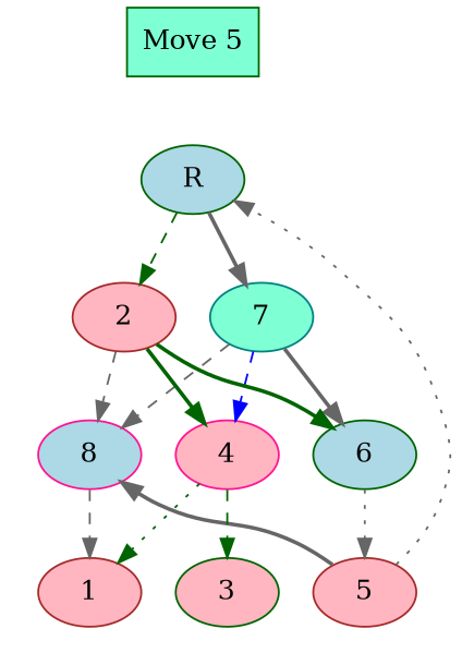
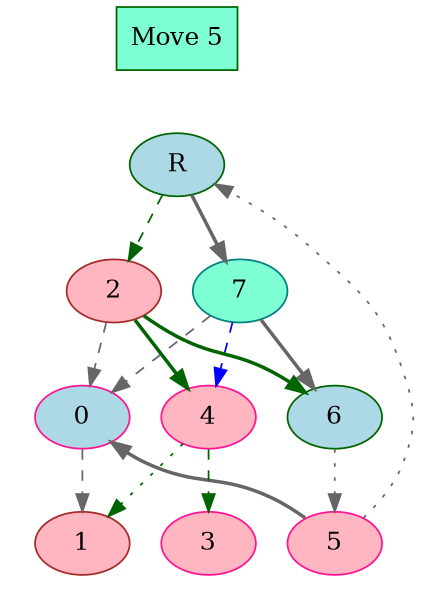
  digraph {
    fontname="DejaVu Serif"
    node [color=darkgreen fillcolor=lightpink fontname="DejaVu Serif" style=filled]
    edge [color=gray40 fontname="DejaVu Serif" style=dashed]
    n1 [fillcolor=lightblue label=R]
    7 [color=teal fillcolor=aquamarine]
    2 [color=brown]
-   3
+   3 [color=deeppink]
    1 [color=brown]
-   5 [color=brown]
-   8 [color=deeppink fillcolor=lightblue]
+   5 [color=deeppink]
+   8 [color=deeppink fillcolor=lightblue label=0]
    6 [fillcolor=lightblue]
    4 [color=deeppink]
    n10 [fillcolor=aquamarine label="Move 5" shape=box]
    subgraph cluster_1 {
      peripheries=0
      n1
    }
    subgraph cluster_2 {
      peripheries=0
      7
      2
    }
    subgraph cluster_3 {
      peripheries=0
      3
      1
      5
    }
    subgraph cluster_4 {
      peripheries=0
      8
      6
      4
    }
    n1 -> 7 [style=bold]
    n1 -> 2 [color=darkgreen]
    7 -> 8
    7 -> 6 [style=bold]
    7 -> 4 [color=blue]
    2 -> 8
    2 -> 6 [color=darkgreen style=bold]
    2 -> 4 [color=darkgreen style=bold]
    5 -> n1 [constraint=false style=dotted]
    5 -> 8 [constraint=false style=bold]
    8 -> 1
    6 -> 5 [style=dotted]
    4 -> 3 [color=darkgreen]
    4 -> 1 [color=darkgreen style=dotted]
    n10 -> n1 [style=invis color=""]
  }
